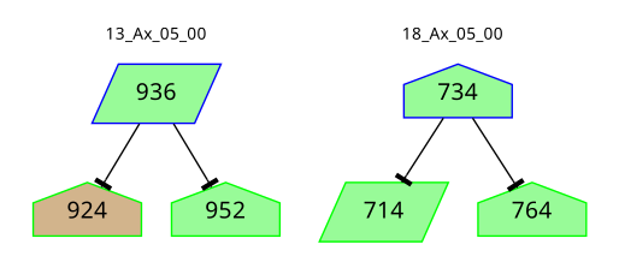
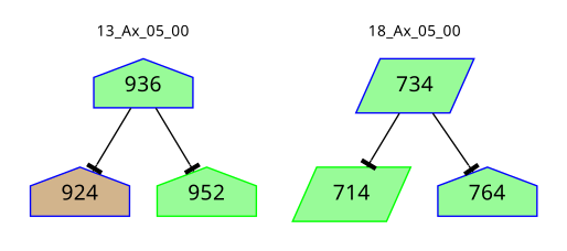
  digraph {
    fontname="Noto Sans"
    node [color=green fillcolor=palegreen fontname="Noto Sans" shape=house style=filled]
    edge [arrowhead=tee color=black fontname="Noto Sans"]
-   n1 [color=blue label=936 shape=parallelogram]
-   n2 [fillcolor=tan label=924]
+   n1 [color=blue label=936]
+   n2 [color=blue fillcolor=tan label=924]
    n3 [label=952]
-   n4 [color=blue label=734]
+   n4 [color=blue label=734 shape=parallelogram]
    n5 [label=714 shape=parallelogram]
-   n6 [label=764]
+   n6 [color=blue label=764]
    subgraph cluster_1 {
      color=white
      fontsize=10
      label="13_Ax_05_00"
      n1
      n2
      n3
    }
    subgraph cluster_2 {
      color=white
      fontsize=10
      label="18_Ax_05_00"
      n4
      n5
      n6
    }
    n1 -> n2
    n1 -> n3
    n4 -> n5
    n4 -> n6
  }
